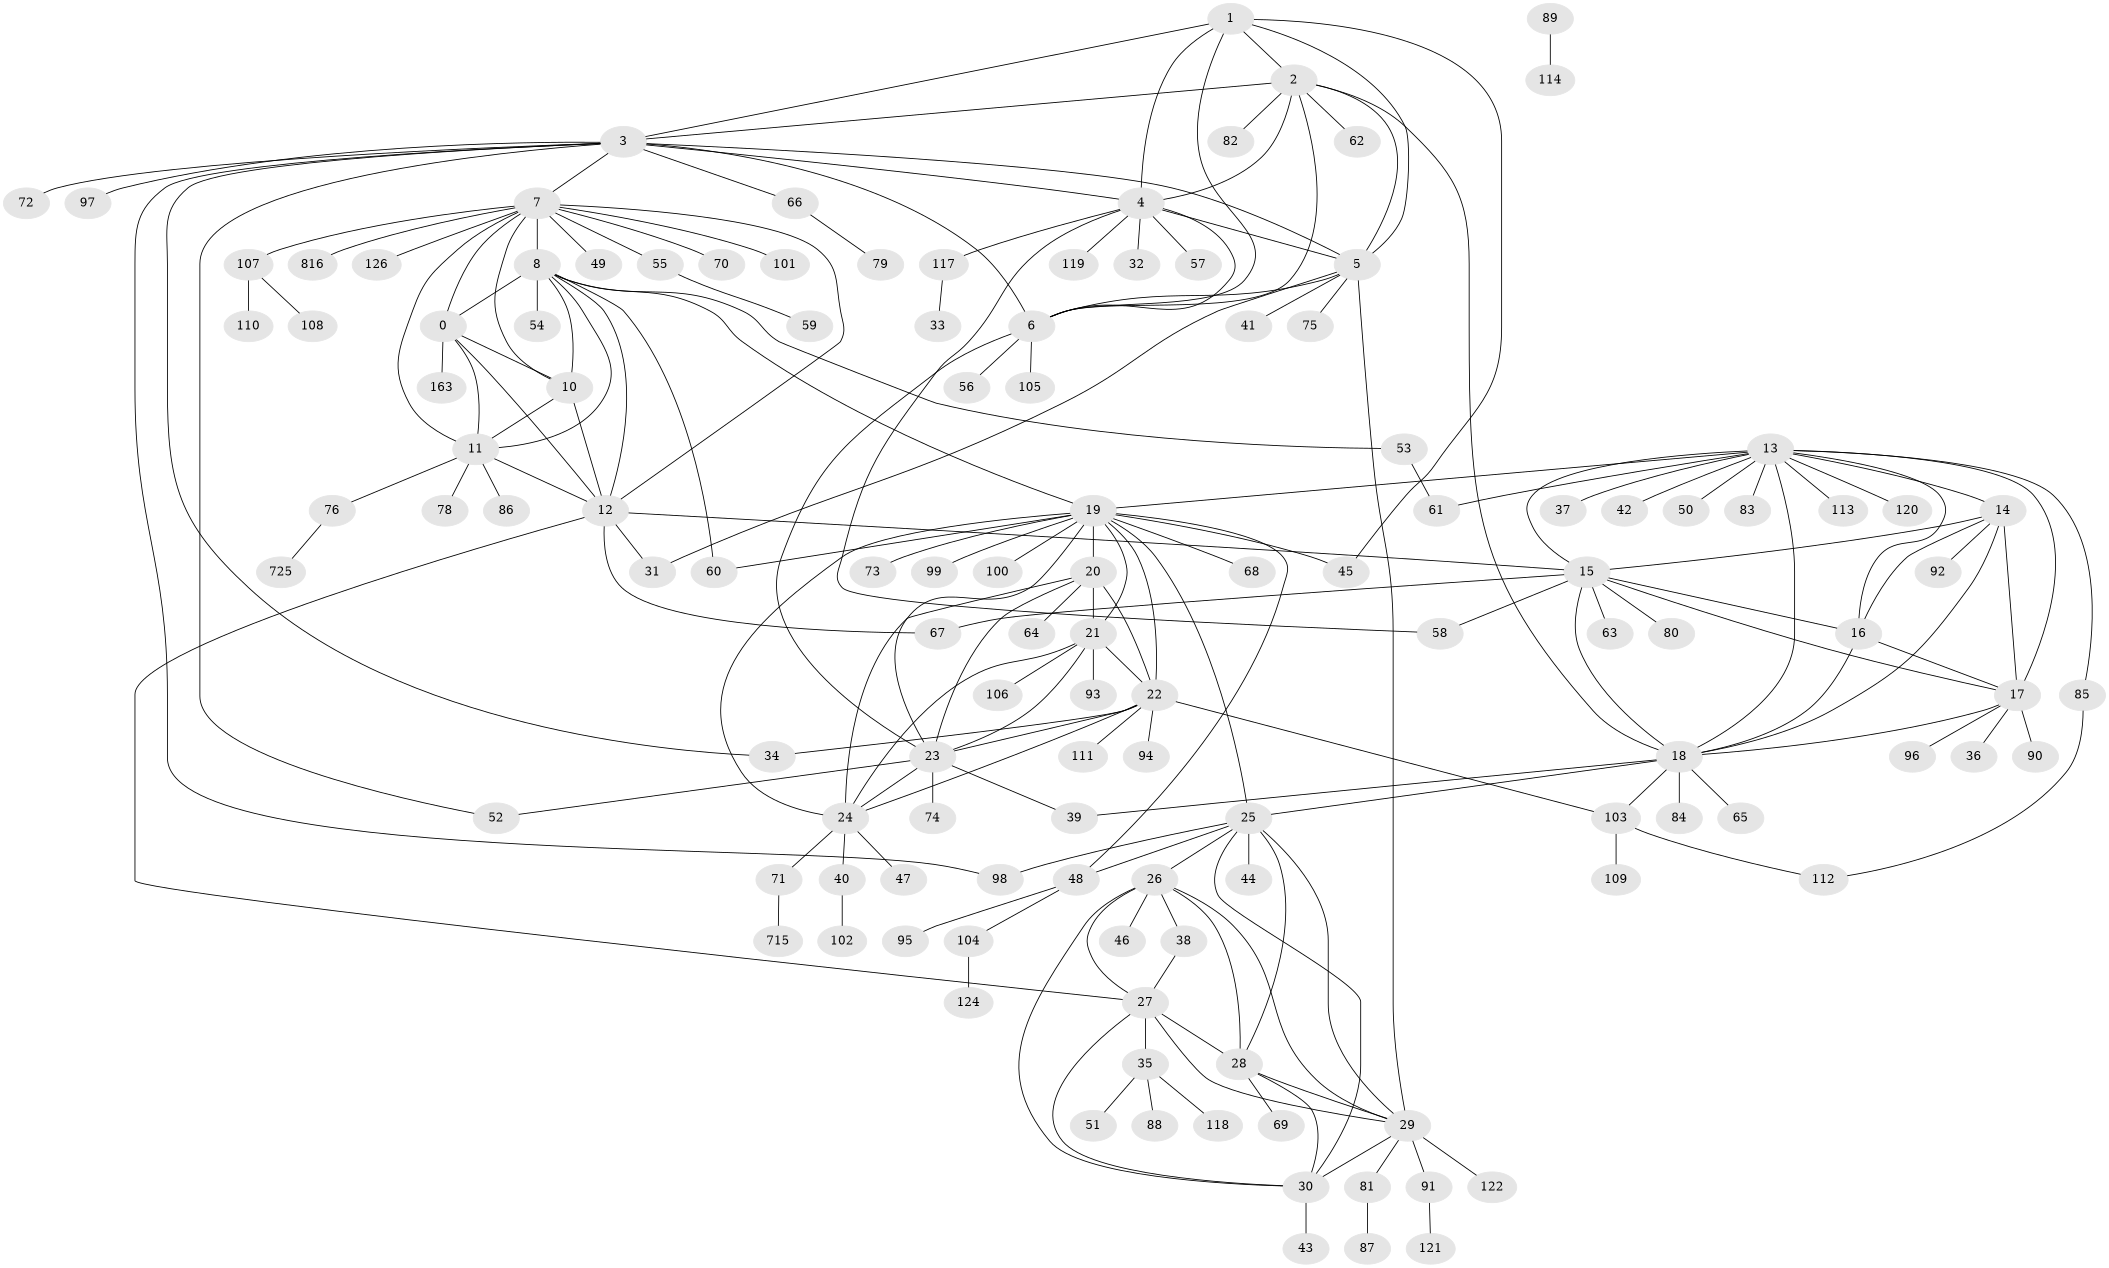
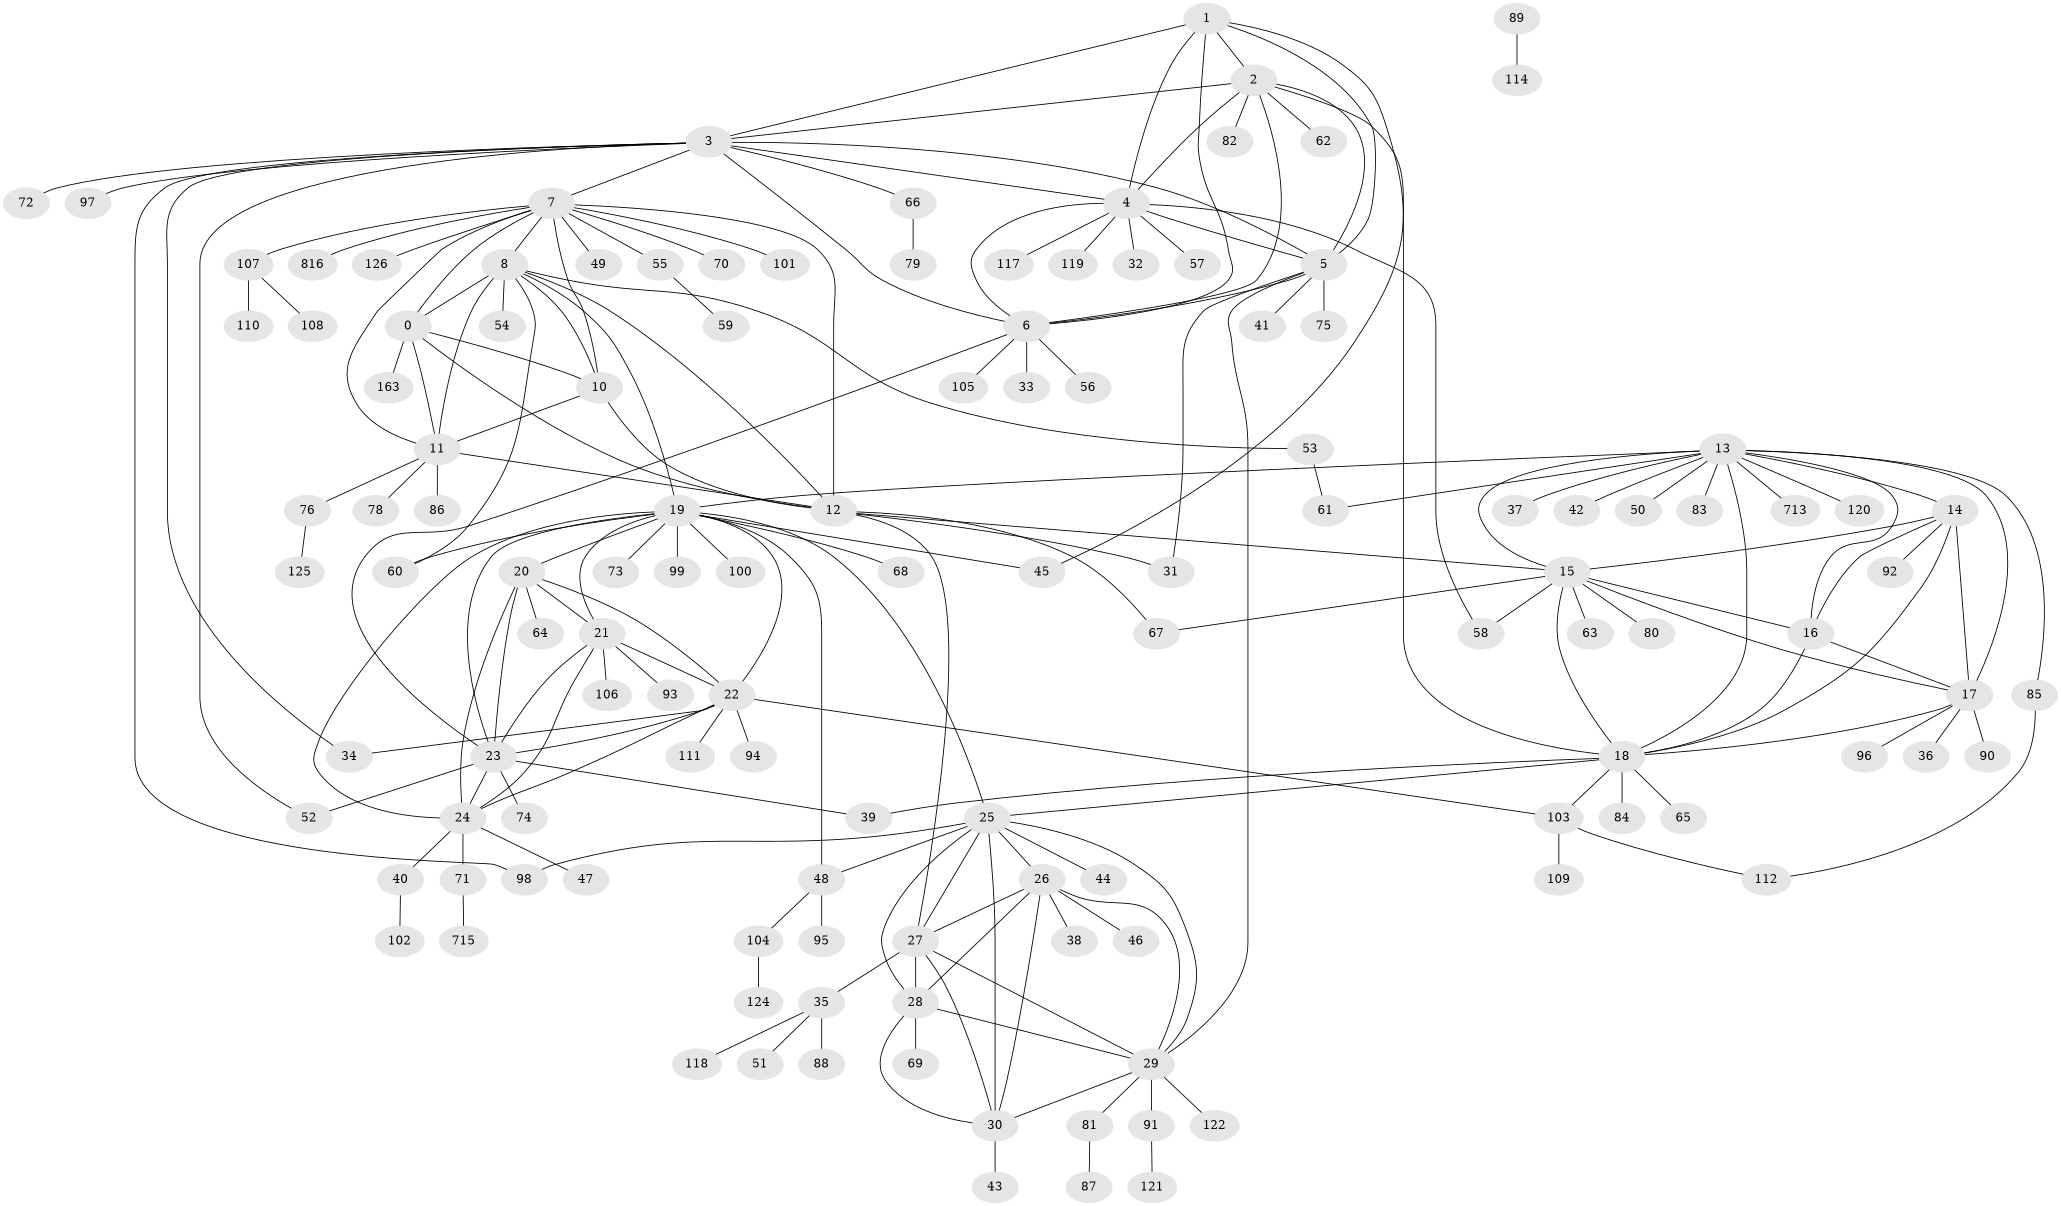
  graph {
    node [color=gray90 style=filled]
    1
    2
    3
    4
    5
    6
    45
    18
    62
    82
    7
    34
    52
    66
    72
    97
    98
    32
    57
    58
    117
    119
    29
    31
    41
    75
    23
    33
    56
    105
    25
    39
    65
    84
    103
    8
    n37 [label=0]
    10
    11
    12
    49
    55
    70
    101
    107
    n46 [label=816]
    126
    79
    30
    81
    91
    122
    24
    74
    19
    53
    54
    60
    n59 [label=163]
    76
    78
    86
    15
    27
    67
    59
    108
    110
    20
    21
    22
    48
    68
    73
    99
    100
    61
-   125 [label=725]
+   125
    16
    17
    63
    80
    28
    35
    13
    14
    37
    42
    50
    83
    85
-   113
+   113 [label=713]
    120
    92
    36
    90
    96
    112
    26
    44
    109
    64
    93
    106
    94
    111
    40
    47
    71
    95
    104
    102
    n113 [label=715]
    38
    46
    69
    43
    51
    88
    118
    87
    121
    124
    89
    114
    1 -- 2
    1 -- 3
    1 -- 4
    1 -- 5
    1 -- 6
    1 -- 45
    2 -- 3
    2 -- 4
    2 -- 5
    2 -- 6
    2 -- 18
    2 -- 62
    2 -- 82
    3 -- 4
    3 -- 5
    3 -- 6
    3 -- 7
    3 -- 34
    3 -- 52
    3 -- 66
    3 -- 72
    3 -- 97
    3 -- 98
    4 -- 5
    4 -- 6
    4 -- 32
    4 -- 57
    4 -- 58
    4 -- 117
    4 -- 119
    5 -- 6
    5 -- 29
    5 -- 31
    5 -- 41
    5 -- 75
    6 -- 23
-   117 -- 33
+   6 -- 33
    6 -- 56
    6 -- 105
    18 -- 25
    18 -- 39
    18 -- 65
    18 -- 84
    18 -- 103
    7 -- 8
    7 -- n37
    7 -- 10
    7 -- 11
    7 -- 12
    7 -- 49
    7 -- 55
    7 -- 70
    7 -- 101
    7 -- 107
    7 -- n46
    7 -- 126
    66 -- 79
    29 -- 30
    29 -- 81
    29 -- 91
    29 -- 122
    23 -- 52
    23 -- 39
    23 -- 24
    23 -- 74
    25 -- 98
    25 -- 29
    25 -- 30
-   38 -- 27
+   25 -- 27
    25 -- 48
    25 -- 28
    25 -- 26
    25 -- 44
    103 -- 112
    103 -- 109
    8 -- n37
    8 -- 10
    8 -- 11
    8 -- 12
    8 -- 19
    8 -- 53
    8 -- 54
    8 -- 60
    n37 -- 10
    n37 -- 11
    n37 -- 12
    n37 -- n59
    10 -- 11
    10 -- 12
    11 -- 12
    11 -- 76
    11 -- 78
    11 -- 86
    12 -- 31
    12 -- 15
    12 -- 27
    12 -- 67
    55 -- 59
    107 -- 108
    107 -- 110
    30 -- 43
    81 -- 87
    91 -- 121
    24 -- 40
    24 -- 47
    24 -- 71
    19 -- 45
    19 -- 23
    19 -- 25
    19 -- 24
    19 -- 60
    19 -- 20
    19 -- 21
    19 -- 22
    19 -- 48
    19 -- 68
    19 -- 73
    19 -- 99
    19 -- 100
    53 -- 61
    76 -- 125
    15 -- 18
    15 -- 58
    15 -- 67
    15 -- 16
    15 -- 17
    15 -- 63
    15 -- 80
    27 -- 29
    27 -- 30
    27 -- 28
    27 -- 35
    20 -- 23
    20 -- 24
    20 -- 21
    20 -- 22
    20 -- 64
    21 -- 23
    21 -- 24
    21 -- 22
    21 -- 93
    21 -- 106
    22 -- 34
    22 -- 23
    22 -- 103
    22 -- 24
    22 -- 94
    22 -- 111
    48 -- 95
    48 -- 104
    16 -- 18
    16 -- 17
    17 -- 18
    17 -- 36
    17 -- 90
    17 -- 96
    28 -- 29
    28 -- 30
    28 -- 69
    35 -- 51
    35 -- 88
    35 -- 118
    13 -- 18
    13 -- 19
    13 -- 15
    13 -- 61
    13 -- 16
    13 -- 17
    13 -- 14
    13 -- 37
    13 -- 42
    13 -- 50
    13 -- 83
    13 -- 85
    13 -- 113
    13 -- 120
    14 -- 18
    14 -- 15
    14 -- 16
    14 -- 17
    14 -- 92
    85 -- 112
    26 -- 29
    26 -- 30
    26 -- 27
    26 -- 28
    26 -- 38
    26 -- 46
    40 -- 102
    71 -- n113
    104 -- 124
    89 -- 114
  }
